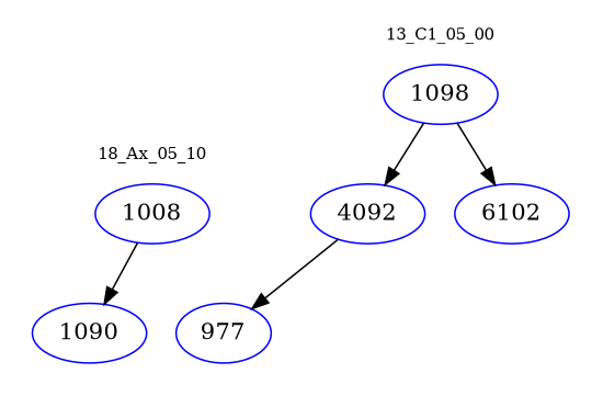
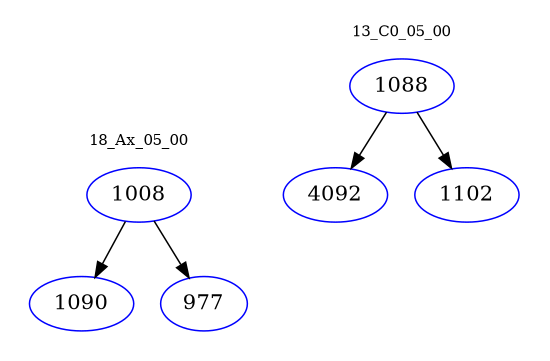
  digraph {
    node [color=blue]
    edge [color=black]
    n1 [label=1008]
    n2 [label=977]
    n3 [label=1090]
-   n4 [label=1098]
+   n4 [label=1088]
    n5 [label=4092]
-   n6 [label=6102]
+   n6 [label=1102]
    subgraph cluster_1 {
      color=white
      fontsize=10
-     label="18_Ax_05_10"
+     label="18_Ax_05_00"
      n1
      n2
      n3
    }
    subgraph cluster_2 {
      color=white
      fontsize=10
-     label="13_C1_05_00"
+     label="13_C0_05_00"
      n4
      n5
      n6
    }
-   n5 -> n2
+   n1 -> n2
    n1 -> n3
    n4 -> n5
    n4 -> n6
  }
